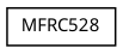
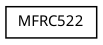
  digraph {
    rankdir=LR
    fontname="Noto Sans"
-   n1 [color=black fillcolor=white fontname="Noto Sans" fontsize=10 height=0.2 label=MFRC528 shape=record style=filled width=0.4]
+   n1 [color=black fillcolor=white fontname="Noto Sans" fontsize=10 height=0.2 label=MFRC522 shape=record style=filled width=0.4]
  }
